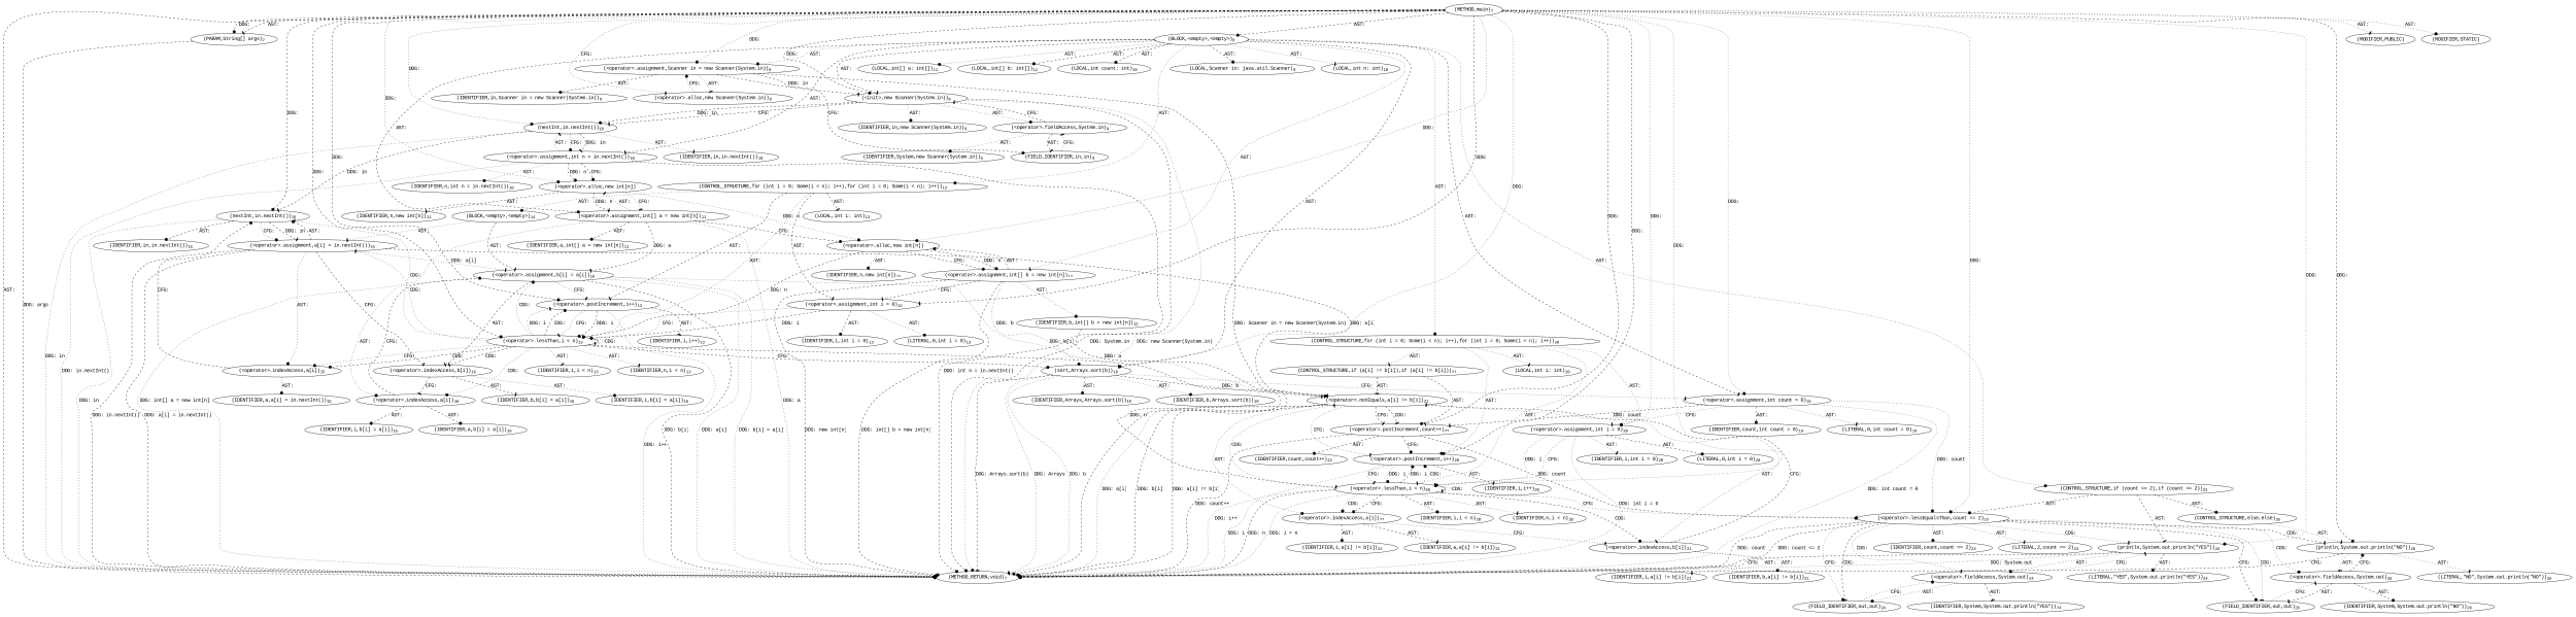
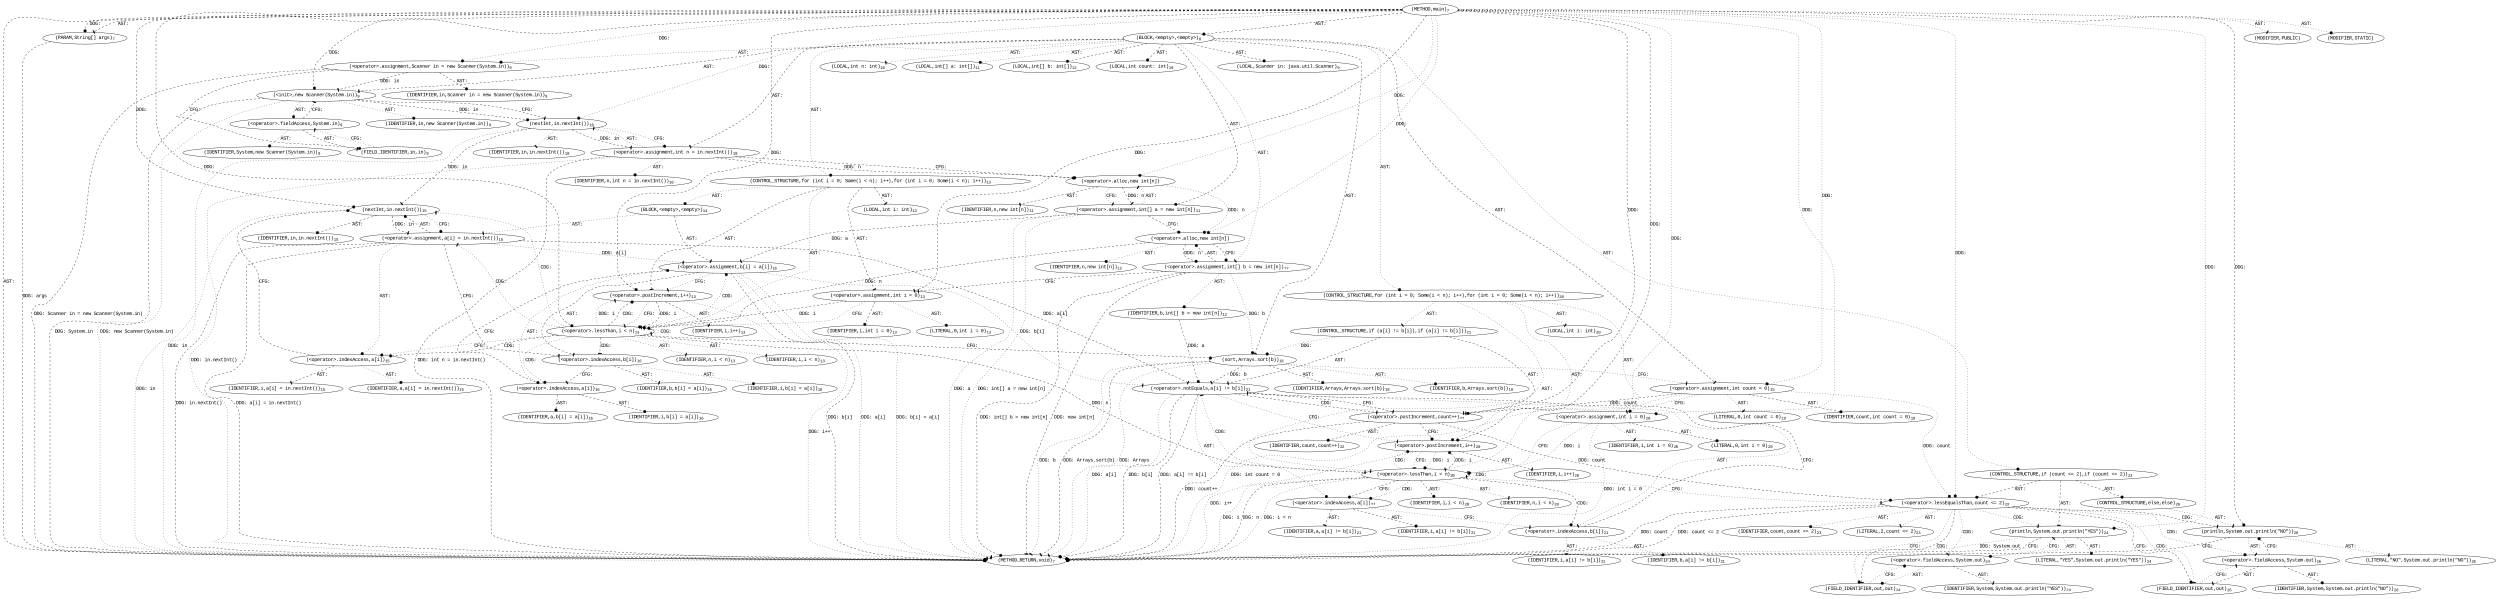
  digraph {
    fontname="Liberation Mono"
    node [fontname="Liberation Mono"]
    edge [arrowhead=dot fontname="Liberation Mono" style=dotted]
    n1 [label=<(METHOD,main)<SUB>7</SUB>>]
    n2 [label=<(PARAM,String[] args)<SUB>7</SUB>>]
    n3 [label=<(BLOCK,&lt;empty&gt;,&lt;empty&gt;)<SUB>8</SUB>>]
    n4 [label=<(&lt;operator&gt;.assignment,Scanner in = new Scanner(System.in))<SUB>9</SUB>>]
-   n5 [label=<(&lt;operator&gt;.alloc,new Scanner(System.in))<SUB>9</SUB>>]
    n6 [label=<(&lt;init&gt;,new Scanner(System.in))<SUB>9</SUB>>]
    n7 [label=<(nextInt,in.nextInt())<SUB>10</SUB>>]
    n8 [label=<(&lt;operator&gt;.alloc,new int[n])>]
    n9 [label=<(&lt;operator&gt;.alloc,new int[n])>]
    n10 [label=<(&lt;operator&gt;.assignment,int i = 0)<SUB>13</SUB>>]
    n11 [label=<(&lt;operator&gt;.lessThan,i &lt; n)<SUB>13</SUB>>]
    n12 [label=<(&lt;operator&gt;.postIncrement,i++)<SUB>13</SUB>>]
    n13 [label=<(nextInt,in.nextInt())<SUB>15</SUB>>]
    n14 [label=<(sort,Arrays.sort(b))<SUB>18</SUB>>]
    n15 [label=<(&lt;operator&gt;.assignment,int count = 0)<SUB>15</SUB>>]
    n16 [label=<(&lt;operator&gt;.assignment,int i = 0)<SUB>20</SUB>>]
    n17 [label=<(&lt;operator&gt;.lessThan,i &lt; n)<SUB>20</SUB>>]
    n18 [label=<(&lt;operator&gt;.postIncrement,i++)<SUB>20</SUB>>]
    n19 [label=<(&lt;operator&gt;.postIncrement,count++)<SUB>22</SUB>>]
    n20 [label=<(&lt;operator&gt;.lessEqualsThan,count &lt;= 2)<SUB>23</SUB>>]
    n21 [label=<(println,System.out.println(&quot;YES&quot;))<SUB>24</SUB>>]
    n22 [label=<(println,System.out.println(&quot;NO&quot;))<SUB>26</SUB>>]
    n23 [label=<(MODIFIER,PUBLIC)>]
    n24 [label=<(MODIFIER,STATIC)>]
    n25 [label=<(METHOD_RETURN,void)<SUB>7</SUB>>]
    n26 [label=<(LOCAL,Scanner in: java.util.Scanner)<SUB>9</SUB>>]
    n27 [label=<(LOCAL,int n: int)<SUB>10</SUB>>]
    n28 [label=<(&lt;operator&gt;.assignment,int n = in.nextInt())<SUB>10</SUB>>]
    n29 [label=<(LOCAL,int[] a: int[])<SUB>11</SUB>>]
    n30 [label=<(&lt;operator&gt;.assignment,int[] a = new int[n])<SUB>11</SUB>>]
    n31 [label=<(LOCAL,int[] b: int[])<SUB>12</SUB>>]
    n32 [label=<(&lt;operator&gt;.assignment,int[] b = new int[n])<SUB>12</SUB>>]
    n33 [label=<(CONTROL_STRUCTURE,for (int i = 0; Some(i &lt; n); i++),for (int i = 0; Some(i &lt; n); i++))<SUB>13</SUB>>]
    n34 [label=<(LOCAL,int count: int)<SUB>19</SUB>>]
    n35 [label=<(CONTROL_STRUCTURE,for (int i = 0; Some(i &lt; n); i++),for (int i = 0; Some(i &lt; n); i++))<SUB>20</SUB>>]
    n36 [label=<(CONTROL_STRUCTURE,if (count &lt;= 2),if (count &lt;= 2))<SUB>23</SUB>>]
    n37 [label=<(IDENTIFIER,in,Scanner in = new Scanner(System.in))<SUB>9</SUB>>]
    n38 [label=<(FIELD_IDENTIFIER,in,in)<SUB>9</SUB>>]
    n39 [label=<(IDENTIFIER,in,new Scanner(System.in))<SUB>9</SUB>>]
    n40 [label=<(&lt;operator&gt;.fieldAccess,System.in)<SUB>9</SUB>>]
    n41 [label=<(IDENTIFIER,in,in.nextInt())<SUB>10</SUB>>]
    n42 [label=<(IDENTIFIER,n,new int[n])<SUB>11</SUB>>]
    n43 [label=<(IDENTIFIER,n,new int[n])<SUB>12</SUB>>]
    n44 [label=<(IDENTIFIER,i,int i = 0)<SUB>13</SUB>>]
    n45 [label=<(LITERAL,0,int i = 0)<SUB>13</SUB>>]
    n46 [label=<(&lt;operator&gt;.assignment,b[i] = a[i])<SUB>16</SUB>>]
    n47 [label=<(IDENTIFIER,i,i &lt; n)<SUB>13</SUB>>]
    n48 [label=<(IDENTIFIER,n,i &lt; n)<SUB>13</SUB>>]
    n49 [label=<(&lt;operator&gt;.assignment,a[i] = in.nextInt())<SUB>15</SUB>>]
    n50 [label=<(&lt;operator&gt;.indexAccess,a[i])<SUB>15</SUB>>]
    n51 [label=<(&lt;operator&gt;.indexAccess,b[i])<SUB>16</SUB>>]
    n52 [label=<(&lt;operator&gt;.indexAccess,a[i])<SUB>16</SUB>>]
    n53 [label=<(IDENTIFIER,i,i++)<SUB>13</SUB>>]
    n54 [label=<(IDENTIFIER,in,in.nextInt())<SUB>15</SUB>>]
    n55 [label=<(&lt;operator&gt;.notEquals,a[i] != b[i])<SUB>21</SUB>>]
    n56 [label=<(IDENTIFIER,Arrays,Arrays.sort(b))<SUB>18</SUB>>]
    n57 [label=<(IDENTIFIER,b,Arrays.sort(b))<SUB>18</SUB>>]
    n58 [label=<(IDENTIFIER,count,int count = 0)<SUB>19</SUB>>]
    n59 [label=<(LITERAL,0,int count = 0)<SUB>19</SUB>>]
    n60 [label=<(IDENTIFIER,i,int i = 0)<SUB>20</SUB>>]
    n61 [label=<(LITERAL,0,int i = 0)<SUB>20</SUB>>]
    n62 [label=<(IDENTIFIER,i,i &lt; n)<SUB>20</SUB>>]
    n63 [label=<(IDENTIFIER,n,i &lt; n)<SUB>20</SUB>>]
    n64 [label=<(&lt;operator&gt;.indexAccess,a[i])<SUB>21</SUB>>]
    n65 [label=<(&lt;operator&gt;.indexAccess,b[i])<SUB>21</SUB>>]
    n66 [label=<(IDENTIFIER,i,i++)<SUB>20</SUB>>]
    n67 [label=<(IDENTIFIER,count,count++)<SUB>22</SUB>>]
    n68 [label=<(IDENTIFIER,count,count &lt;= 2)<SUB>23</SUB>>]
    n69 [label=<(LITERAL,2,count &lt;= 2)<SUB>23</SUB>>]
    n70 [label=<(&lt;operator&gt;.fieldAccess,System.out)<SUB>24</SUB>>]
    n71 [label=<(FIELD_IDENTIFIER,out,out)<SUB>24</SUB>>]
    n72 [label=<(&lt;operator&gt;.fieldAccess,System.out)<SUB>26</SUB>>]
    n73 [label=<(FIELD_IDENTIFIER,out,out)<SUB>26</SUB>>]
    n74 [label=<(LITERAL,&quot;YES&quot;,System.out.println(&quot;YES&quot;))<SUB>24</SUB>>]
    n75 [label=<(LITERAL,&quot;NO&quot;,System.out.println(&quot;NO&quot;))<SUB>26</SUB>>]
    n76 [label=<(IDENTIFIER,n,int n = in.nextInt())<SUB>10</SUB>>]
-   n77 [label=<(IDENTIFIER,a,int[] a = new int[n])<SUB>11</SUB>>]
    n78 [label=<(IDENTIFIER,b,int[] b = new int[n])<SUB>12</SUB>>]
    n79 [label=<(LOCAL,int i: int)<SUB>13</SUB>>]
    n80 [label=<(BLOCK,&lt;empty&gt;,&lt;empty&gt;)<SUB>14</SUB>>]
    n81 [label=<(LOCAL,int i: int)<SUB>20</SUB>>]
    n82 [label=<(CONTROL_STRUCTURE,if (a[i] != b[i]),if (a[i] != b[i]))<SUB>21</SUB>>]
    n83 [label=<(CONTROL_STRUCTURE,else,else)<SUB>26</SUB>>]
    n84 [label=<(IDENTIFIER,System,new Scanner(System.in))<SUB>9</SUB>>]
    n85 [label=<(IDENTIFIER,a,a[i] = in.nextInt())<SUB>15</SUB>>]
+   n86 [label=<(IDENTIFIER,i,a[i] = in.nextInt())<SUB>15</SUB>>]
    n87 [label=<(IDENTIFIER,b,b[i] = a[i])<SUB>16</SUB>>]
    n88 [label=<(IDENTIFIER,i,b[i] = a[i])<SUB>16</SUB>>]
    n89 [label=<(IDENTIFIER,a,b[i] = a[i])<SUB>16</SUB>>]
    n90 [label=<(IDENTIFIER,i,b[i] = a[i])<SUB>16</SUB>>]
    n91 [label=<(IDENTIFIER,a,a[i] != b[i])<SUB>21</SUB>>]
    n92 [label=<(IDENTIFIER,i,a[i] != b[i])<SUB>21</SUB>>]
    n93 [label=<(IDENTIFIER,b,a[i] != b[i])<SUB>21</SUB>>]
    n94 [label=<(IDENTIFIER,i,a[i] != b[i])<SUB>21</SUB>>]
    n95 [label=<(IDENTIFIER,System,System.out.println(&quot;YES&quot;))<SUB>24</SUB>>]
    n96 [label=<(IDENTIFIER,System,System.out.println(&quot;NO&quot;))<SUB>26</SUB>>]
    n1 -> n2 [arrowhead=tee label="AST: " style=dashed]
    n1 -> n2 [label="DDG: " style=dashed]
    n1 -> n3 [label="AST: " style=dashed]
    n1 -> n4 [label="DDG: "]
-   n1 -> n5 [arrowhead=tee label="CFG: "]
    n1 -> n6 [label="DDG: " style=dashed]
    n1 -> n7 [label="DDG: "]
    n1 -> n8 [label="DDG: "]
    n1 -> n9 [label="DDG: "]
    n1 -> n10 [arrowhead=tee label="DDG: " style=dashed]
    n1 -> n11 [label="DDG: " style=dashed]
    n1 -> n12 [label="DDG: " style=dashed]
    n1 -> n13 [label="DDG: " style=dashed]
-   n1 -> n14 [label="DDG: "]
+   n82 -> n14 [label="DDG: "]
    n1 -> n15 [label="DDG: "]
    n1 -> n16 [label="DDG: "]
    n1 -> n17 [arrowhead=tee label="DDG: "]
    n1 -> n18 [label="DDG: " style=dashed]
    n1 -> n19 [arrowhead=tee label="DDG: " style=dashed]
    n1 -> n20 [label="DDG: "]
    n1 -> n21 [label="DDG: "]
    n1 -> n22 [label="DDG: " style=dashed]
    n1 -> n23 [arrowhead=tee label="AST: "]
    n1 -> n24 [label="AST: "]
    n1 -> n25 [arrowhead=tee label="AST: " style=dashed]
    n2 -> n25 [arrowhead=tee label="DDG: args" style=dashed]
    n3 -> n4 [label="AST: "]
    n3 -> n6 [arrowhead=tee label="AST: " style=dashed]
    n3 -> n14 [arrowhead=tee label="AST: " style=dashed]
    n3 -> n15 [arrowhead=tee label="AST: " style=dashed]
    n3 -> n26 [label="AST: " style=dashed]
    n3 -> n27 [arrowhead=tee label="AST: "]
    n3 -> n28 [arrowhead=tee label="AST: " style=dashed]
    n3 -> n29 [label="AST: "]
    n3 -> n30 [label="AST: " style=dashed]
    n3 -> n31 [label="AST: " style=dashed]
    n3 -> n32 [arrowhead=tee label="AST: "]
    n3 -> n33 [label="AST: "]
    n3 -> n34 [label="AST: " style=dashed]
    n3 -> n35 [label="AST: "]
    n3 -> n36 [label="AST: "]
-   n4 -> n5 [arrowhead=tee label="AST: "]
    n4 -> n6 [arrowhead=tee label="DDG: in" style=dashed]
    n4 -> n25 [label="DDG: Scanner in = new Scanner(System.in)" style=dashed]
    n4 -> n37 [label="AST: " style=dashed]
    n4 -> n38 [label="CFG: " style=dashed]
-   n5 -> n4 [label="CFG: "]
    n6 -> n7 [arrowhead=tee label="CFG: " style=dashed]
    n6 -> n7 [label="DDG: in" style=dashed]
    n6 -> n25 [label="DDG: System.in" style=dashed]
    n6 -> n25 [label="DDG: new Scanner(System.in)"]
    n6 -> n39 [label="AST: "]
    n6 -> n40 [label="AST: "]
    n7 -> n13 [arrowhead=tee label="DDG: in" style=dashed]
    n7 -> n25 [label="DDG: in"]
    n7 -> n28 [label="CFG: "]
    n7 -> n28 [arrowhead=tee label="DDG: in" style=dashed]
    n7 -> n41 [arrowhead=tee label="AST: "]
    n8 -> n9 [label="DDG: n"]
    n8 -> n30 [arrowhead=tee label="CFG: "]
    n8 -> n30 [arrowhead=tee label="DDG: n" style=dashed]
    n8 -> n42 [arrowhead=tee label="AST: " style=dashed]
    n9 -> n11 [arrowhead=tee label="DDG: n" style=dashed]
    n9 -> n32 [label="CFG: " style=dashed]
    n9 -> n32 [label="DDG: n" style=dashed]
    n9 -> n43 [label="AST: "]
    n10 -> n11 [label="CFG: "]
    n10 -> n11 [arrowhead=tee label="DDG: i" style=dashed]
    n10 -> n44 [label="AST: " style=dashed]
    n10 -> n45 [label="AST: "]
    n11 -> n11 [arrowhead=tee label="CDG: "]
    n11 -> n12 [arrowhead=tee label="DDG: i"]
    n11 -> n12 [label="CDG: " style=dashed]
    n11 -> n13 [arrowhead=tee label="CDG: "]
    n11 -> n14 [label="CFG: " style=dashed]
    n11 -> n17 [arrowhead=tee label="DDG: n" style=dashed]
    n11 -> n46 [label="CDG: "]
    n11 -> n47 [arrowhead=tee label="AST: "]
    n11 -> n48 [arrowhead=tee label="AST: "]
    n11 -> n49 [arrowhead=tee label="CDG: "]
    n11 -> n50 [label="CFG: "]
    n11 -> n50 [label="CDG: " style=dashed]
    n11 -> n51 [arrowhead=tee label="CDG: " style=dashed]
    n11 -> n52 [label="CDG: "]
    n12 -> n11 [arrowhead=tee label="CFG: "]
    n12 -> n11 [label="DDG: i" style=dashed]
    n12 -> n25 [arrowhead=tee label="DDG: i++"]
    n12 -> n53 [arrowhead=tee label="AST: " style=dashed]
    n13 -> n25 [label="DDG: in"]
    n13 -> n49 [label="CFG: "]
    n13 -> n49 [arrowhead=tee label="DDG: in" style=dashed]
    n13 -> n54 [label="AST: " style=dashed]
    n14 -> n15 [arrowhead=tee label="CFG: "]
    n14 -> n25 [arrowhead=tee label="DDG: b"]
    n14 -> n25 [arrowhead=tee label="DDG: Arrays.sort(b)" style=dashed]
    n14 -> n25 [arrowhead=tee label="DDG: Arrays"]
    n14 -> n55 [arrowhead=tee label="DDG: b" style=dashed]
    n14 -> n56 [label="AST: " style=dashed]
    n14 -> n57 [label="AST: "]
    n15 -> n16 [arrowhead=tee label="CFG: "]
    n15 -> n19 [arrowhead=tee label="DDG: count" style=dashed]
    n15 -> n20 [label="DDG: count"]
    n15 -> n25 [label="DDG: int count = 0"]
    n15 -> n58 [label="AST: " style=dashed]
    n15 -> n59 [arrowhead=tee label="AST: "]
    n16 -> n17 [arrowhead=tee label="CFG: "]
    n16 -> n17 [label="DDG: i"]
    n16 -> n25 [arrowhead=tee label="DDG: int i = 0"]
    n16 -> n60 [arrowhead=tee label="AST: "]
    n16 -> n61 [label="AST: " style=dashed]
    n17 -> n17 [arrowhead=tee label="CDG: "]
    n17 -> n18 [label="DDG: i" style=dashed]
    n17 -> n18 [label="CDG: "]
    n17 -> n20 [arrowhead=tee label="CFG: "]
    n17 -> n25 [arrowhead=tee label="DDG: i"]
    n17 -> n25 [arrowhead=tee label="DDG: n" style=dashed]
    n17 -> n25 [arrowhead=tee label="DDG: i &lt; n"]
    n17 -> n55 [arrowhead=tee label="CDG: "]
    n17 -> n62 [label="AST: " style=dashed]
    n17 -> n63 [arrowhead=tee label="AST: "]
    n17 -> n64 [label="CFG: " style=dashed]
    n17 -> n64 [label="CDG: "]
    n17 -> n65 [label="CDG: " style=dashed]
    n18 -> n17 [arrowhead=tee label="CFG: "]
    n18 -> n17 [label="DDG: i"]
    n18 -> n25 [label="DDG: i++"]
    n18 -> n66 [arrowhead=tee label="AST: " style=dashed]
    n19 -> n18 [label="CFG: " style=dashed]
    n19 -> n20 [label="DDG: count" style=dashed]
    n19 -> n25 [label="DDG: count++" style=dashed]
    n19 -> n67 [label="AST: " style=dashed]
    n20 -> n21 [arrowhead=tee label="CDG: "]
    n20 -> n22 [arrowhead=tee label="CDG: " style=dashed]
    n20 -> n25 [arrowhead=tee label="DDG: count" style=dashed]
    n20 -> n25 [label="DDG: count &lt;= 2" style=dashed]
    n20 -> n68 [label="AST: "]
    n20 -> n69 [arrowhead=tee label="AST: "]
    n20 -> n70 [arrowhead=tee label="CDG: "]
    n20 -> n71 [label="CFG: "]
    n20 -> n71 [arrowhead=tee label="CDG: " style=dashed]
    n20 -> n72 [label="CDG: "]
    n20 -> n73 [label="CFG: " style=dashed]
    n20 -> n73 [arrowhead=tee label="CDG: "]
    n21 -> n25 [arrowhead=tee label="CFG: " style=dashed]
    n21 -> n25 [label="DDG: System.out"]
    n21 -> n70 [label="AST: "]
    n21 -> n74 [label="AST: " style=dashed]
    n22 -> n25 [label="CFG: " style=dashed]
    n22 -> n72 [arrowhead=tee label="AST: "]
    n22 -> n75 [arrowhead=tee label="AST: "]
    n28 -> n7 [arrowhead=tee label="AST: "]
    n28 -> n8 [label="CFG: " style=dashed]
    n28 -> n8 [label="DDG: n" style=dashed]
    n28 -> n25 [arrowhead=tee label="DDG: in.nextInt()"]
    n28 -> n25 [label="DDG: int n = in.nextInt()" style=dashed]
    n28 -> n76 [label="AST: "]
    n30 -> n8 [arrowhead=tee label="AST: "]
    n30 -> n9 [label="CFG: " style=dashed]
    n30 -> n25 [arrowhead=tee label="DDG: a"]
    n30 -> n25 [arrowhead=tee label="DDG: int[] a = new int[n]"]
    n30 -> n46 [arrowhead=tee label="DDG: a" style=dashed]
-   n30 -> n77 [label="AST: " style=dashed]
    n32 -> n9 [label="AST: " style=dashed]
    n32 -> n10 [arrowhead=tee label="CFG: " style=dashed]
    n32 -> n14 [label="DDG: b"]
    n32 -> n25 [arrowhead=tee label="DDG: new int[n]" style=dashed]
    n32 -> n25 [label="DDG: int[] b = new int[n]" style=dashed]
    n32 -> n78 [label="AST: "]
    n33 -> n10 [arrowhead=tee label="AST: " style=dashed]
    n33 -> n11 [label="AST: "]
    n33 -> n12 [arrowhead=tee label="AST: " style=dashed]
    n33 -> n79 [arrowhead=tee label="AST: " style=dashed]
    n33 -> n80 [label="AST: "]
    n35 -> n16 [label="AST: "]
    n35 -> n17 [arrowhead=tee label="AST: "]
    n35 -> n18 [label="AST: "]
    n35 -> n81 [arrowhead=tee label="AST: "]
    n35 -> n82 [arrowhead=tee label="AST: "]
    n36 -> n20 [label="AST: " style=dashed]
    n36 -> n21 [arrowhead=tee label="AST: " style=dashed]
    n36 -> n83 [label="AST: " style=dashed]
    n38 -> n40 [arrowhead=tee label="CFG: "]
    n40 -> n6 [arrowhead=tee label="CFG: " style=dashed]
    n40 -> n38 [arrowhead=tee label="AST: " style=dashed]
    n40 -> n84 [label="AST: "]
    n46 -> n12 [arrowhead=tee label="CFG: "]
    n46 -> n25 [label="DDG: b[i]" style=dashed]
    n46 -> n25 [arrowhead=tee label="DDG: a[i]"]
    n46 -> n25 [arrowhead=tee label="DDG: b[i] = a[i]"]
    n46 -> n51 [arrowhead=tee label="AST: " style=dashed]
    n46 -> n52 [label="AST: "]
    n46 -> n55 [arrowhead=tee label="DDG: b[i]"]
    n49 -> n13 [label="AST: " style=dashed]
    n49 -> n25 [label="DDG: in.nextInt()" style=dashed]
    n49 -> n25 [label="DDG: a[i] = in.nextInt()" style=dashed]
    n49 -> n46 [arrowhead=tee label="DDG: a[i]"]
    n49 -> n50 [label="AST: "]
    n49 -> n51 [arrowhead=tee label="CFG: " style=dashed]
    n49 -> n55 [arrowhead=tee label="DDG: a[i]" style=dashed]
    n50 -> n13 [label="CFG: " style=dashed]
    n50 -> n85 [label="AST: "]
+   n50 -> n86 [arrowhead=tee label="AST: " style=dashed]
    n51 -> n52 [arrowhead=tee label="CFG: " style=dashed]
    n51 -> n87 [arrowhead=tee label="AST: " style=dashed]
    n51 -> n88 [label="AST: "]
    n52 -> n46 [label="CFG: " style=dashed]
    n52 -> n89 [label="AST: " style=dashed]
    n52 -> n90 [label="AST: " style=dashed]
    n55 -> n18 [arrowhead=tee label="CFG: "]
    n55 -> n19 [arrowhead=tee label="CFG: " style=dashed]
    n55 -> n19 [arrowhead=tee label="CDG: " style=dashed]
    n55 -> n25 [label="DDG: a[i]"]
    n55 -> n25 [label="DDG: b[i]" style=dashed]
    n55 -> n25 [label="DDG: a[i] != b[i]" style=dashed]
    n55 -> n64 [label="AST: "]
    n55 -> n65 [arrowhead=tee label="AST: "]
    n64 -> n65 [arrowhead=tee label="CFG: "]
    n64 -> n91 [arrowhead=tee label="AST: " style=dashed]
    n64 -> n92 [label="AST: " style=dashed]
    n65 -> n55 [arrowhead=tee label="CFG: " style=dashed]
    n65 -> n93 [label="AST: "]
    n65 -> n94 [arrowhead=tee label="AST: "]
    n70 -> n21 [arrowhead=tee label="CFG: "]
    n70 -> n71 [label="AST: "]
    n70 -> n95 [arrowhead=tee label="AST: " style=dashed]
    n71 -> n70 [label="CFG: "]
    n72 -> n22 [label="CFG: " style=dashed]
    n72 -> n73 [arrowhead=tee label="AST: " style=dashed]
    n72 -> n96 [label="AST: " style=dashed]
    n73 -> n72 [arrowhead=tee label="CFG: "]
    n78 -> n55 [label="DDG: a" style=dashed]
    n80 -> n46 [arrowhead=tee label="AST: " style=dashed]
    n80 -> n49 [arrowhead=tee label="AST: "]
    n82 -> n19 [label="AST: " style=dashed]
    n82 -> n55 [arrowhead=tee label="AST: " style=dashed]
    n83 -> n22 [arrowhead=tee label="AST: "]
  }
